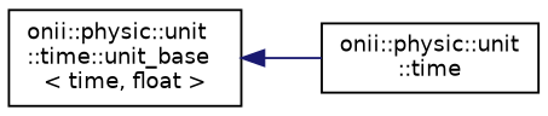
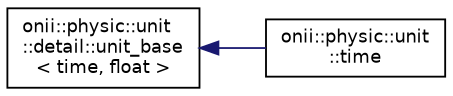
  digraph {
    rankdir=LR
    fontname="DejaVu Sans"
    node [color=black fillcolor=white fontname="DejaVu Sans" fontsize=10 shape=record style=filled]
-   n1 [height=0.2 label="onii::physic::unit\l::time::unit_base\l\< time, float \>" width=0.4]
+   n1 [height=0.2 label="onii::physic::unit\l::detail::unit_base\l\< time, float \>" width=0.4]
    n2 [height=0.2 label="onii::physic::unit\l::time" width=0.4]
    n1 -> n2 [color=midnightblue dir=back fontname="DejaVu Sans" fontsize=10 labelfontname=Helvetica labelfontsize=10 style=solid]
  }
